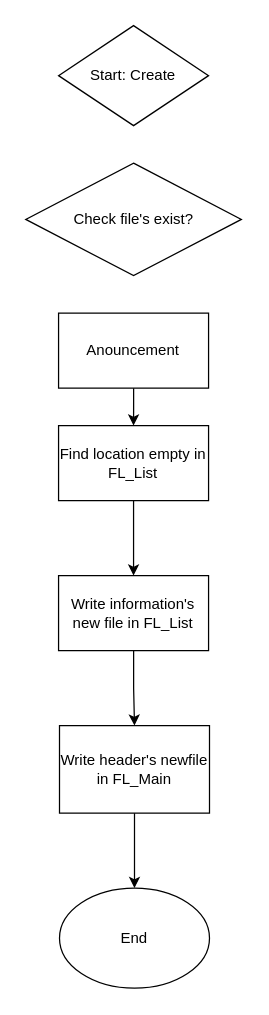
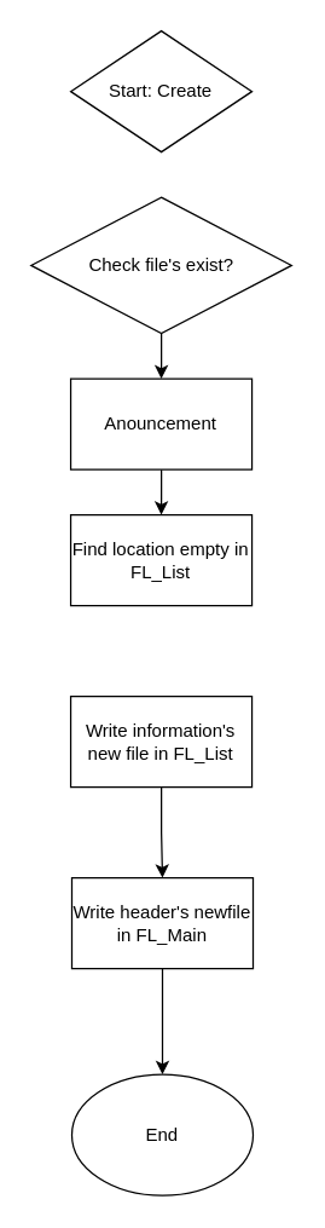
  <mxCell id="0" />
  <mxCell id="1" parent="0" />
+ <mxCell id="2" style="edgeStyle=orthogonalEdgeStyle;rounded=0;orthogonalLoop=1;jettySize=auto;html=1;entryX=0.5;entryY=0;entryDx=0;entryDy=0;" parent="1" source="3" target="5" edge="1"><mxGeometry relative="1" as="geometry" /></mxCell>
  <mxCell id="3" value="Check file's exist?" style="rhombus;whiteSpace=wrap;html=1;" parent="1" vertex="1"><mxGeometry x="20" y="130" width="172.5" height="90" as="geometry" /></mxCell>
  <mxCell id="4" style="edgeStyle=orthogonalEdgeStyle;rounded=0;orthogonalLoop=1;jettySize=auto;html=1;entryX=0.5;entryY=0;entryDx=0;entryDy=0;" parent="1" source="5" target="7" edge="1"><mxGeometry relative="1" as="geometry" /></mxCell>
  <mxCell id="5" value="Anouncement" style="rounded=0;whiteSpace=wrap;html=1;" parent="1" vertex="1"><mxGeometry x="46.25" y="250" width="120" height="60" as="geometry" /></mxCell>
- <mxCell id="6" style="edgeStyle=orthogonalEdgeStyle;rounded=0;orthogonalLoop=1;jettySize=auto;html=1;entryX=0.5;entryY=0;entryDx=0;entryDy=0;" parent="1" source="7" target="9" edge="1"><mxGeometry relative="1" as="geometry" /></mxCell>
  <mxCell id="7" value="Find location empty in FL_List" style="rounded=0;whiteSpace=wrap;html=1;" parent="1" vertex="1"><mxGeometry x="46.25" y="340" width="120" height="60" as="geometry" /></mxCell>
  <mxCell id="8" style="edgeStyle=orthogonalEdgeStyle;rounded=0;orthogonalLoop=1;jettySize=auto;html=1;entryX=0.5;entryY=0;entryDx=0;entryDy=0;" parent="1" source="9" target="11" edge="1"><mxGeometry relative="1" as="geometry" /></mxCell>
  <mxCell id="9" value="Write information's new file in FL_List" style="rounded=0;whiteSpace=wrap;html=1;" parent="1" vertex="1"><mxGeometry x="46.25" y="460" width="120" height="60" as="geometry" /></mxCell>
  <mxCell id="10" style="edgeStyle=orthogonalEdgeStyle;rounded=0;orthogonalLoop=1;jettySize=auto;html=1;entryX=0.5;entryY=0;entryDx=0;entryDy=0;" parent="1" source="11" target="12" edge="1"><mxGeometry relative="1" as="geometry" /></mxCell>
- <mxCell id="11" value="Write header's newfile in FL_Main" style="rounded=0;whiteSpace=wrap;html=1;" parent="1" vertex="1"><mxGeometry x="47" y="580" width="120" height="70" as="geometry" /></mxCell>
+ <mxCell id="11" value="Write header's newfile in FL_Main" style="rounded=0;whiteSpace=wrap;html=1;" parent="1" vertex="1"><mxGeometry x="47" y="580" width="120" height="60" as="geometry" /></mxCell>
  <mxCell id="12" value="End" style="ellipse;whiteSpace=wrap;html=1;" parent="1" vertex="1"><mxGeometry x="47" y="710" width="120" height="80" as="geometry" /></mxCell>
  <mxCell id="13" value="Start: Create" style="rhombus;whiteSpace=wrap;html=1;" parent="1" vertex="1"><mxGeometry x="46.25" width="120" height="80" as="geometry" y="20" /></mxCell>
